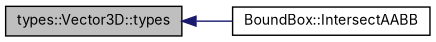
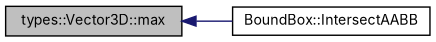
  digraph {
    rankdir=LR
    fontname=Inter
    node [color=black fontname=Inter fontsize=10 shape=record style=filled]
-   n1 [fillcolor=grey75 fontcolor=black height=0.2 label="types::Vector3D::types" width=0.4]
+   n1 [fillcolor=grey75 fontcolor=black height=0.2 label="types::Vector3D::max" width=0.4]
    n2 [fillcolor=white height=0.2 label="BoundBox::IntersectAABB" width=0.4]
    n1 -> n2 [color=midnightblue dir=back fontname=Inter fontsize=10 labelfontname=Helvetica labelfontsize=10 style=solid]
  }
